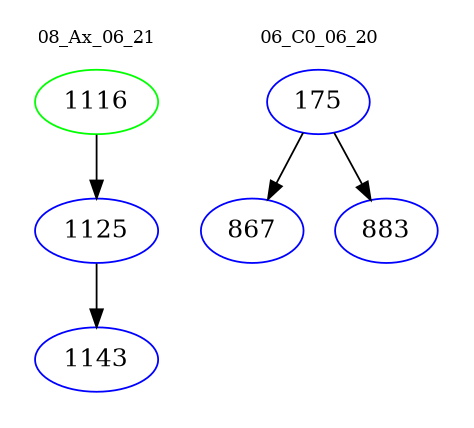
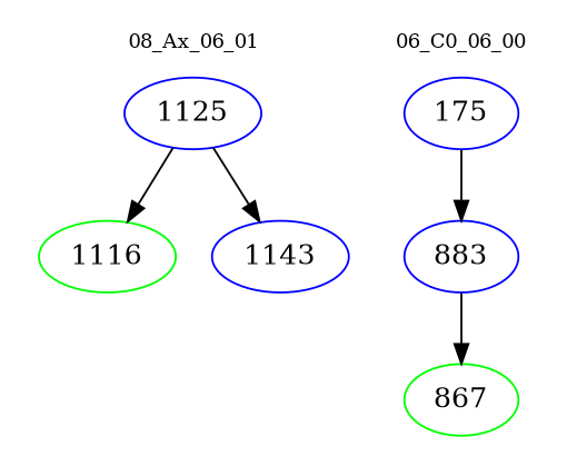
  digraph {
    node [color=blue]
    edge [color=black]
    n1 [label=1125]
    n2 [color=green label=1116]
    n3 [label=1143]
    n4 [label=175]
-   n5 [label=867]
+   n5 [color=green label=867]
    n6 [label=883]
    subgraph cluster_1 {
      color=white
      fontsize=10
-     label="08_Ax_06_21"
+     label="08_Ax_06_01"
      n1
      n2
      n3
    }
    subgraph cluster_2 {
      color=white
      fontsize=10
-     label="06_C0_06_20"
+     label="06_C0_06_00"
      n4
      n5
      n6
    }
-   n2 -> n1
+   n1 -> n2
    n1 -> n3
-   n4 -> n5
+   n6 -> n5
    n4 -> n6
  }
